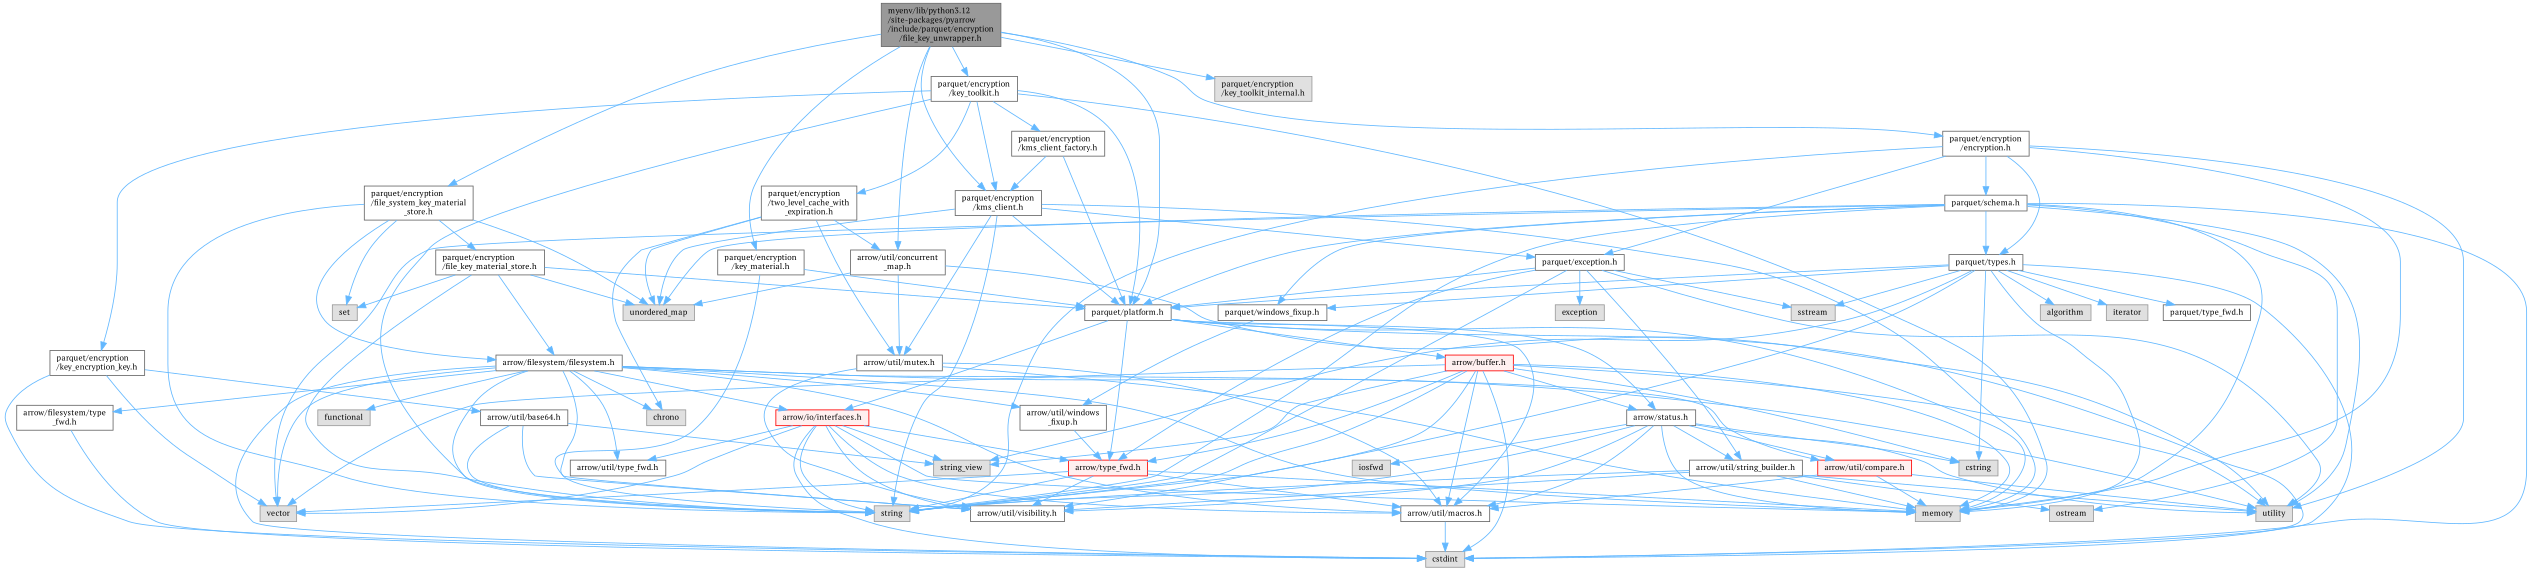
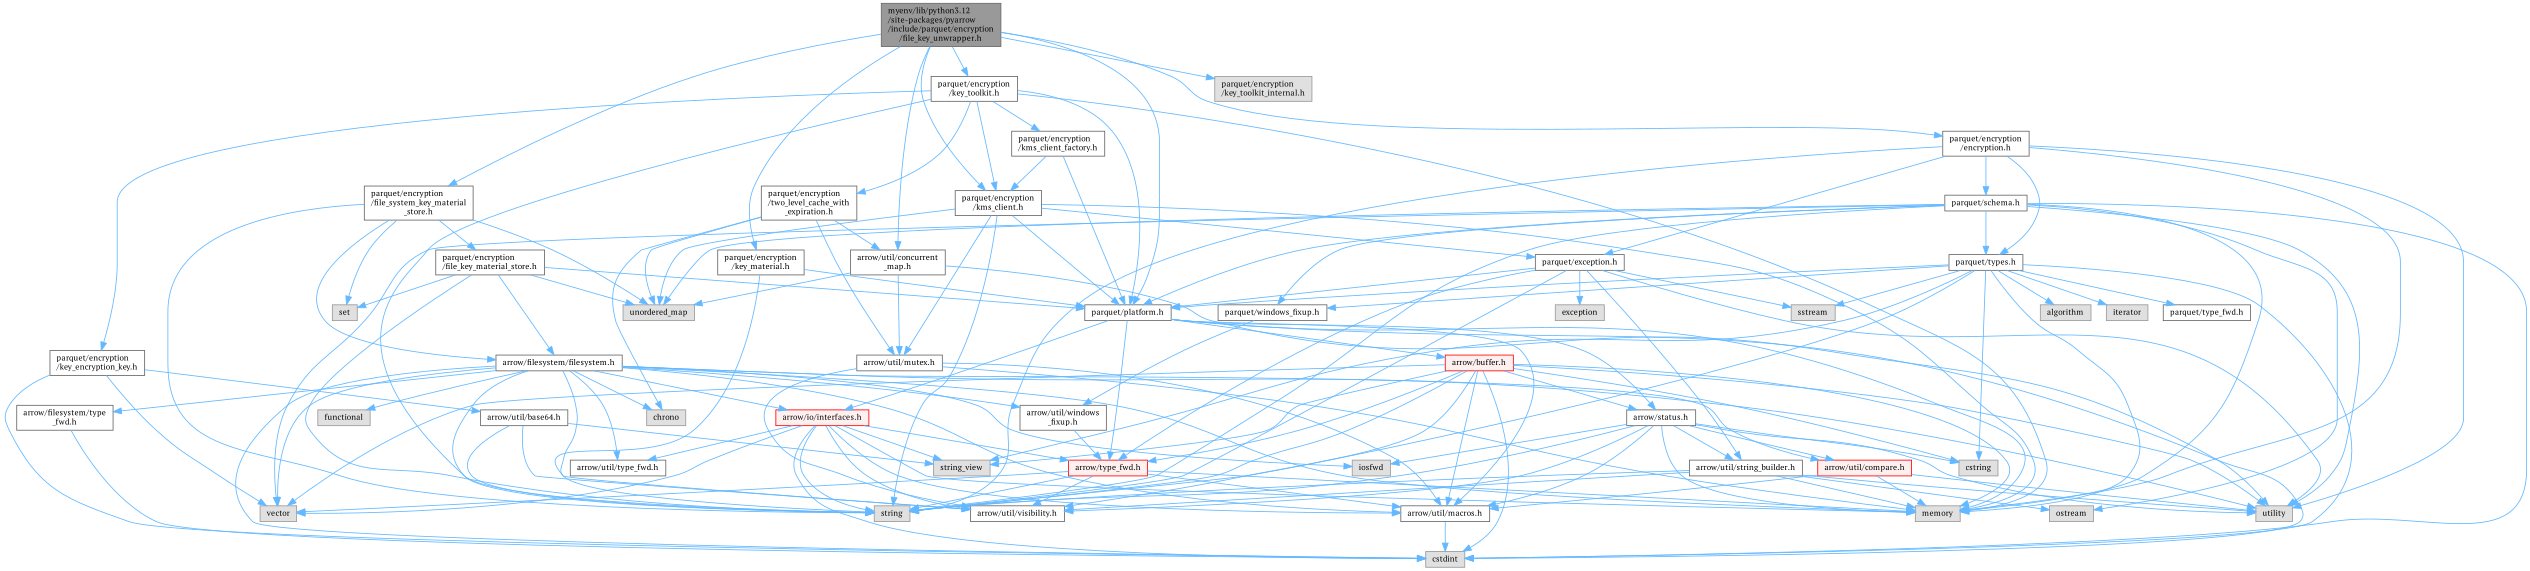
  digraph {
    fontname="PT Serif"
    node [color=grey40 fillcolor=white fontname="PT Serif" fontsize=10 shape=box style=filled]
    edge [color=steelblue1 fontname="PT Serif" fontsize=10 labelfontname=Helvetica labelfontsize=10 style=solid]
    n1 [color=gray40 fillcolor=grey60 fontcolor=black height=0.2 label="myenv/lib/python3.12\l/site-packages/pyarrow\l/include/parquet/encryption\l/file_key_unwrapper.h" width=0.4]
    n2 [height=0.2 label="arrow/util/concurrent\l_map.h" width=0.4]
    n3 [height=0.2 label="parquet/encryption\l/encryption.h" width=0.4]
    n4 [height=0.2 label="parquet/platform.h" width=0.4]
    n5 [height=0.2 label="parquet/encryption\l/file_system_key_material\l_store.h" width=0.4]
    n6 [height=0.2 label="parquet/encryption\l/key_material.h" width=0.4]
    n7 [height=0.2 label="parquet/encryption\l/key_toolkit.h" width=0.4]
    n8 [height=0.2 label="parquet/encryption\l/kms_client.h" width=0.4]
    n9 [color=grey60 fillcolor="#E0E0E0" height=0.2 label="parquet/encryption\l/key_toolkit_internal.h" width=0.4]
    n10 [color=grey60 fillcolor="#E0E0E0" height=0.2 label=unordered_map width=0.4]
    n11 [color=grey60 fillcolor="#E0E0E0" height=0.2 label=utility width=0.4]
    n12 [height=0.2 label="arrow/util/mutex.h" width=0.4]
    n13 [color=grey60 fillcolor="#E0E0E0" height=0.2 label=memory width=0.4]
    n14 [color=grey60 fillcolor="#E0E0E0" height=0.2 label=string width=0.4]
    n15 [height=0.2 label="parquet/exception.h" width=0.4]
    n16 [height=0.2 label="parquet/schema.h" width=0.4]
    n17 [height=0.2 label="parquet/types.h" width=0.4]
    n18 [height=0.2 label="arrow/util/macros.h" width=0.4]
    n19 [color=grey60 fillcolor="#E0E0E0" height=0.2 label=cstdint width=0.4]
    n20 [color=red fillcolor="#FFF0F0" height=0.2 label="arrow/type_fwd.h" width=0.4]
    n21 [color=red fillcolor="#FFF0F0" height=0.2 label="arrow/buffer.h" width=0.4]
    n22 [height=0.2 label="arrow/status.h" width=0.4]
    n23 [color=red fillcolor="#FFF0F0" height=0.2 label="arrow/io/interfaces.h" width=0.4]
    n24 [color=grey60 fillcolor="#E0E0E0" height=0.2 label=set width=0.4]
    n25 [height=0.2 label="arrow/filesystem/filesystem.h" width=0.4]
    n26 [height=0.2 label="parquet/encryption\l/file_key_material_store.h" width=0.4]
    n27 [height=0.2 label="parquet/encryption\l/key_encryption_key.h" width=0.4]
    n28 [height=0.2 label="parquet/encryption\l/kms_client_factory.h" width=0.4]
    n29 [height=0.2 label="parquet/encryption\l/two_level_cache_with\l_expiration.h" width=0.4]
    n30 [height=0.2 label="arrow/util/visibility.h" width=0.4]
    n31 [color=grey60 fillcolor="#E0E0E0" height=0.2 label=exception width=0.4]
    n32 [color=grey60 fillcolor="#E0E0E0" height=0.2 label=sstream width=0.4]
    n33 [height=0.2 label="arrow/util/string_builder.h" width=0.4]
    n34 [color=grey60 fillcolor="#E0E0E0" height=0.2 label=vector width=0.4]
    n35 [color=grey60 fillcolor="#E0E0E0" height=0.2 label=ostream width=0.4]
    n36 [height=0.2 label="parquet/windows_fixup.h" width=0.4]
    n37 [color=grey60 fillcolor="#E0E0E0" height=0.2 label=cstring width=0.4]
    n38 [color=grey60 fillcolor="#E0E0E0" height=0.2 label=string_view width=0.4]
    n39 [color=grey60 fillcolor="#E0E0E0" height=0.2 label=algorithm width=0.4]
    n40 [color=grey60 fillcolor="#E0E0E0" height=0.2 label=iterator width=0.4]
    n41 [height=0.2 label="parquet/type_fwd.h" width=0.4]
    n42 [color=grey60 fillcolor="#E0E0E0" height=0.2 label=iosfwd width=0.4]
    n43 [color=red fillcolor="#FFF0F0" height=0.2 label="arrow/util/compare.h" width=0.4]
    n44 [height=0.2 label="arrow/util/type_fwd.h" width=0.4]
    n45 [height=0.2 label="arrow/util/windows\l_fixup.h" width=0.4]
    n46 [color=grey60 fillcolor="#E0E0E0" height=0.2 label=chrono width=0.4]
    n47 [color=grey60 fillcolor="#E0E0E0" height=0.2 label=functional width=0.4]
    n48 [height=0.2 label="arrow/filesystem/type\l_fwd.h" width=0.4]
    n49 [height=0.2 label="arrow/util/base64.h" width=0.4]
    n1 -> n2
    n1 -> n3
    n1 -> n4
    n1 -> n5
    n1 -> n6
    n1 -> n7
    n1 -> n8
    n1 -> n9
    n2 -> n10
    n2 -> n11
    n2 -> n12
    n3 -> n11
    n3 -> n13
    n3 -> n14
    n3 -> n15
    n3 -> n16
    n3 -> n17
    n4 -> n13
    n4 -> n18
    n4 -> n19
    n4 -> n20
    n4 -> n21
    n4 -> n22
    n4 -> n23
    n5 -> n10
    n5 -> n14
    n5 -> n24
    n5 -> n25
    n5 -> n26
    n6 -> n4
    n6 -> n14
    n7 -> n4
    n7 -> n8
    n7 -> n13
    n7 -> n14
    n7 -> n27
    n7 -> n28
    n7 -> n29
    n8 -> n4
    n8 -> n10
    n8 -> n12
    n8 -> n13
    n8 -> n14
    n8 -> n15
    n12 -> n13
    n12 -> n18
    n12 -> n30
    n15 -> n4
    n15 -> n11
    n15 -> n14
    n15 -> n20
    n15 -> n31
    n15 -> n32
    n15 -> n33
    n16 -> n4
    n16 -> n10
    n16 -> n11
    n16 -> n13
    n16 -> n14
    n16 -> n17
    n16 -> n19
    n16 -> n34
    n16 -> n35
    n16 -> n36
    n17 -> n4
    n17 -> n13
    n17 -> n14
    n17 -> n19
    n17 -> n32
    n17 -> n36
    n17 -> n37
    n17 -> n38
    n17 -> n39
    n17 -> n40
    n17 -> n41
    n18 -> n19
    n20 -> n13
    n20 -> n14
    n20 -> n18
    n20 -> n30
    n20 -> n34
    n21 -> n11
    n21 -> n13
    n21 -> n14
    n21 -> n18
    n21 -> n19
    n21 -> n20
    n21 -> n22
    n21 -> n30
    n21 -> n34
    n21 -> n37
    n21 -> n38
    n22 -> n11
    n22 -> n13
    n22 -> n14
    n22 -> n18
    n22 -> n30
    n22 -> n33
    n22 -> n37
    n22 -> n42
    n22 -> n43
    n23 -> n13
    n23 -> n14
    n23 -> n18
    n23 -> n19
    n23 -> n20
    n23 -> n30
    n23 -> n34
    n23 -> n38
    n23 -> n44
    n25 -> n11
    n25 -> n13
    n25 -> n14
    n25 -> n18
    n25 -> n19
    n25 -> n23
    n25 -> n30
    n25 -> n34
+   n25 -> n42
    n25 -> n43
    n25 -> n44
    n25 -> n45
    n25 -> n46
    n25 -> n47
    n25 -> n48
    n26 -> n4
    n26 -> n10
    n26 -> n14
    n26 -> n24
    n26 -> n25
    n27 -> n19
    n27 -> n34
    n27 -> n49
    n28 -> n4
    n28 -> n8
    n29 -> n2
    n29 -> n10
    n29 -> n12
    n29 -> n46
    n33 -> n11
    n33 -> n13
    n33 -> n14
    n33 -> n30
    n33 -> n35
    n36 -> n45
    n43 -> n11
    n43 -> n13
    n43 -> n18
    n45 -> n20
    n48 -> n19
    n49 -> n14
    n49 -> n30
    n49 -> n38
  }
